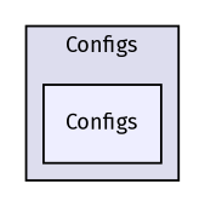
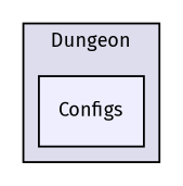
  digraph {
    compound=true
    fontname="Fira Sans"
    n1 [fillcolor="#eeeeff" fontname="Fira Sans" fontsize=10 label=Configs pencolor=black shape=box style=filled]
    subgraph cluster_1 {
      bgcolor="#ddddee"
      fontsize=10
-     label=Configs
+     label=Dungeon
      pencolor=black
      n1
    }
  }
